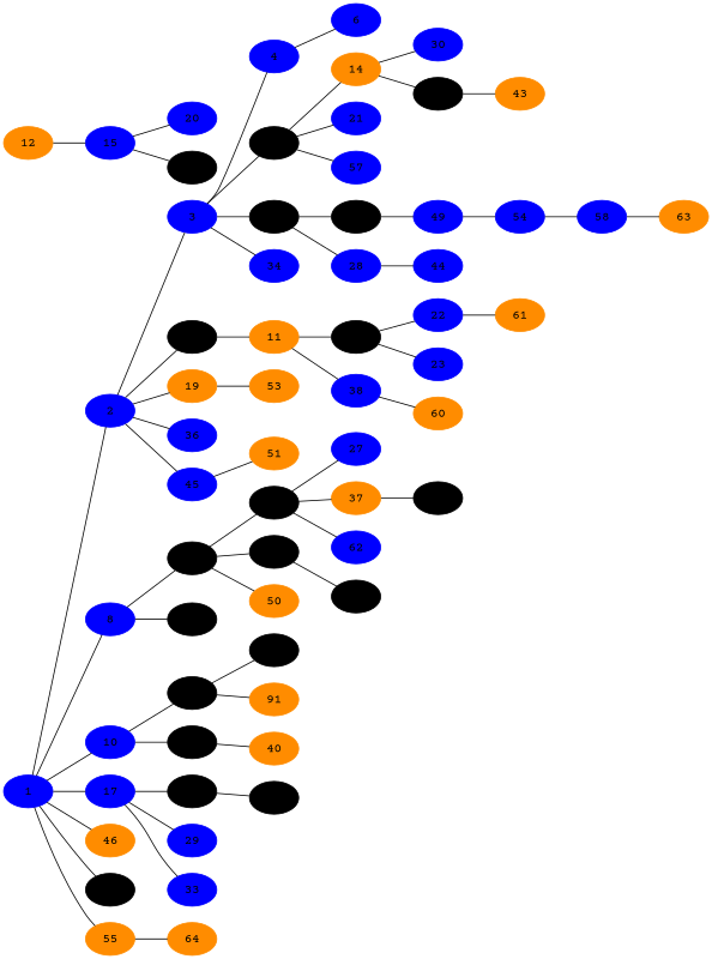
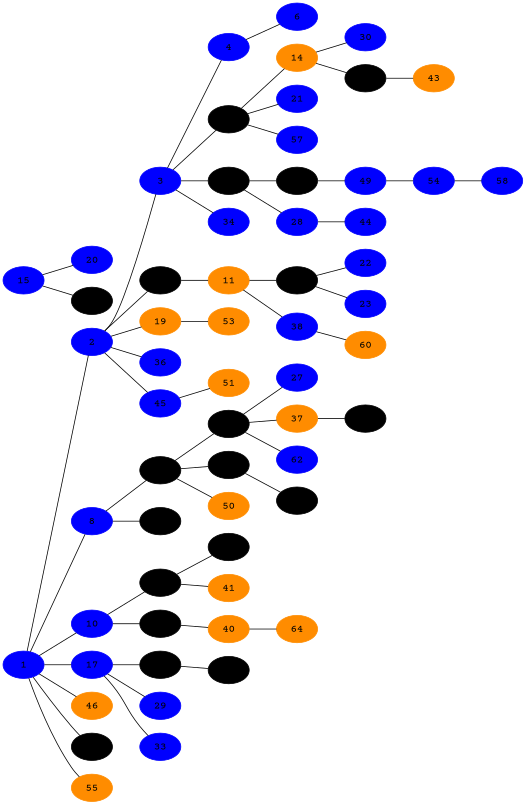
  graph {
    fontname="Courier Prime"
    rankdir=LR
    node [color=blue fontname="Courier Prime" style=filled]
    edge [fontname="Courier Prime"]
    1
    2
    8
    10
    17
    46 [color=darkorange]
    48 [color=black]
    55 [color=darkorange]
    3
    9 [color=black]
    19 [color=darkorange]
    36
    45
    18 [color=black]
    52 [color=black]
    16 [color=black]
    31 [color=black]
    25 [color=black]
    29
    33
    64 [color=darkorange]
    4
    5 [color=black]
    7 [color=black]
    34
    11 [color=darkorange]
    53 [color=darkorange]
    51 [color=darkorange]
    6
    14 [color=darkorange]
    21
    57
    24 [color=black]
    28
    30
    42 [color=black]
    49
    44
    26 [color=black]
    47 [color=black]
    50 [color=darkorange]
    13 [color=black]
    38
    32 [color=black]
-   41 [color=darkorange label=91]
+   41 [color=darkorange]
    40 [color=darkorange]
-   12 [color=darkorange]
    15
    22
    23
    60 [color=darkorange]
    20
    59 [color=black]
-   61 [color=darkorange]
    43 [color=darkorange]
    65 [color=black]
    27
    37 [color=darkorange]
    62
    56 [color=black]
    54
    39 [color=black]
    58
-   63 [color=darkorange]
    1 -- 2
    1 -- 8
    1 -- 10
    1 -- 17
    1 -- 46
    1 -- 48
    1 -- 55
    2 -- 3
    2 -- 9
    2 -- 19
    2 -- 36
    2 -- 45
    8 -- 18
    8 -- 52
    10 -- 16
    10 -- 31
    17 -- 25
    17 -- 29
    17 -- 33
-   55 -- 64
+   40 -- 64
    3 -- 4
    3 -- 5
    3 -- 7
    3 -- 34
    9 -- 11
    19 -- 53
    45 -- 51
    18 -- 26
    18 -- 47
    18 -- 50
    16 -- 32
    16 -- 41
    31 -- 40
    25 -- 65
    4 -- 6
    5 -- 14
    5 -- 21
    5 -- 57
    7 -- 24
    7 -- 28
    11 -- 13
    11 -- 38
    14 -- 30
    14 -- 42
    24 -- 49
    28 -- 44
    42 -- 43
    49 -- 54
    26 -- 27
    26 -- 37
    26 -- 62
    47 -- 56
    13 -- 22
    13 -- 23
    38 -- 60
-   12 -- 15
    15 -- 20
    15 -- 59
-   22 -- 61
    37 -- 39
    54 -- 58
-   58 -- 63
  }
